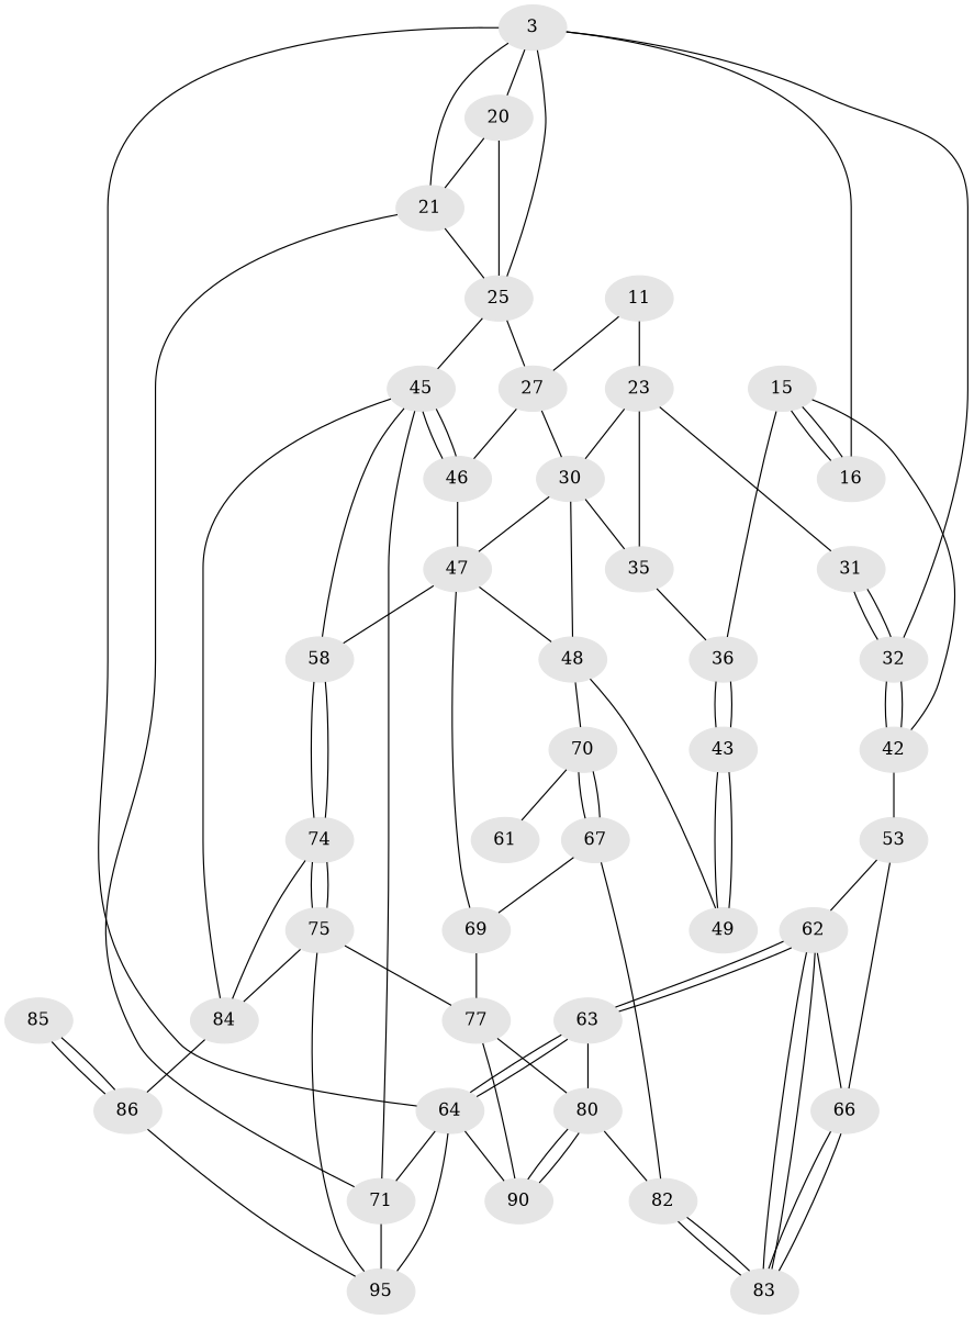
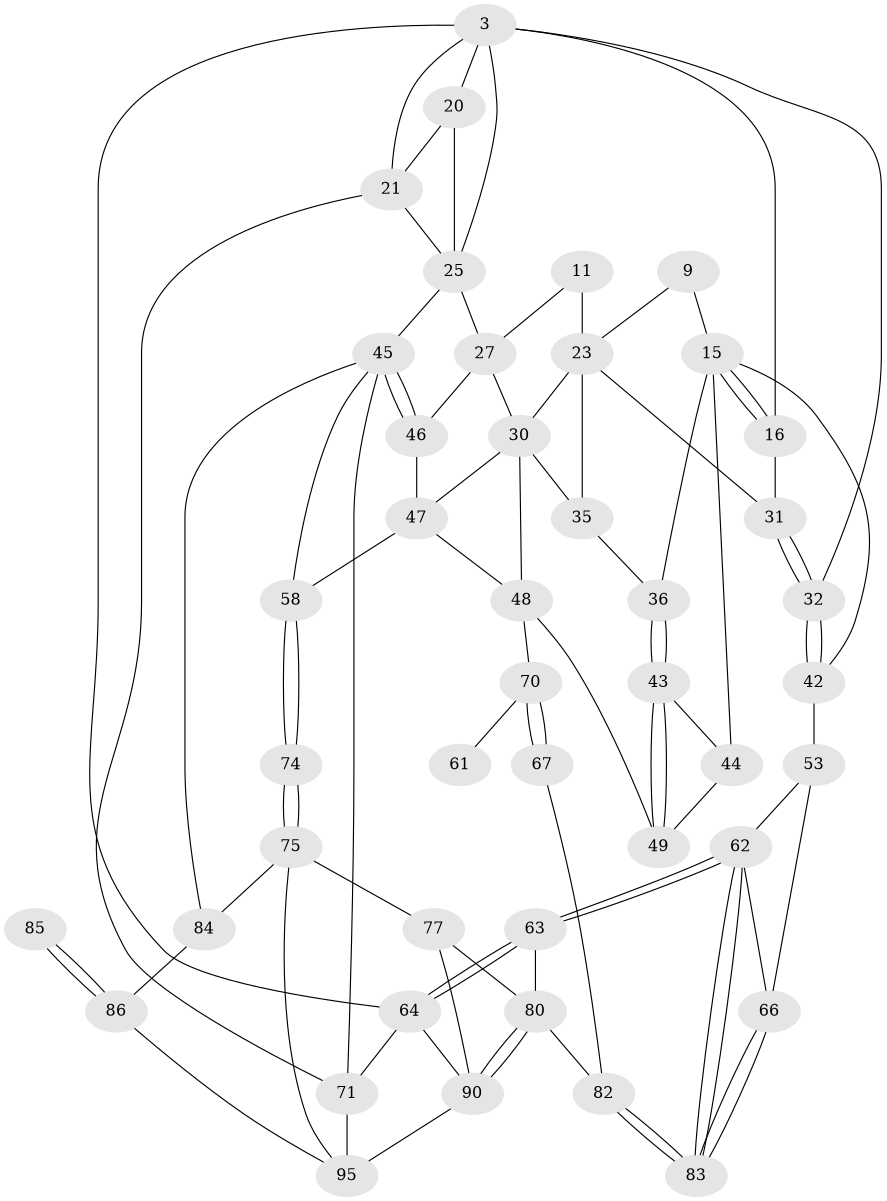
  graph {
    node [color=gray90 style=filled]
    3 [super="+4+17"]
    16
    20 [super="+22"]
    21 [super="+37"]
    25 [super="+26"]
    32
    64
+   9 [super="+10"]
    15 [super="+33"]
    23 [super="+24+28"]
    11 [super="+12"]
    27 [super="+29"]
    31
    71 [super="+72+73"]
    45 [super="+56"]
    42
    90 [super="+97"]
    95 [super="+98"]
    36
+   44 [super="+52"]
    30 [super="+39"]
    35
    46
    43
    53 [super="+54"]
    49
    47 [super="+50"]
    48 [super="+51"]
    58
    84 [super="+88"]
-   69
    n32 [label=70]
    62
    66
    61 [super="+65"]
    74
    86 [super="+87+94"]
    77 [super="+78+89"]
    67 [super="+70"]
    63
    83
    75 [super="+76"]
    82
    80 [super="+81"]
    85
    3 -- 16
    3 -- 20
    3 -- 21
    3 -- 25
    3 -- 32
    3 -- 64
+   16 -- 31
    20 -- 21
    20 -- 25
    21 -- 25
    21 -- 71
    25 -- 27
    25 -- 45
    32 -- 42
    32 -- 42
    64 -- 71
    64 -- 90
+   9 -- 15
+   9 -- 23
    15 -- 16
    15 -- 16
    15 -- 42
    15 -- 36
+   15 -- 44
    23 -- 31
    23 -- 30
    23 -- 35
    11 -- 23 [weight=2]
    11 -- 27
    27 -- 30
    27 -- 46
    31 -- 32
    31 -- 32
    71 -- 95
    45 -- 71
    45 -- 46
    45 -- 46
    45 -- 58
    45 -- 84
    42 -- 53
-   64 -- 95
+   90 -- 95
    36 -- 43
    36 -- 43
+   44 -- 49
    30 -- 35
    30 -- 47
    30 -- 48
    35 -- 36
    46 -- 47
+   43 -- 44
    43 -- 49
    43 -- 49
    53 -- 62
    53 -- 66
    47 -- 48
    47 -- 58
-   47 -- 69
    48 -- 49
    48 -- n32
    58 -- 74
    58 -- 74
    84 -- 86
-   69 -- 77
    n32 -- 61
    n32 -- 67
    n32 -- 67
    62 -- 66
    62 -- 63
    62 -- 63
    62 -- 83
    62 -- 83
    66 -- 83
    66 -- 83
-   74 -- 84
    74 -- 75
    74 -- 75
    86 -- 95
    77 -- 90
    77 -- 80
-   67 -- 69
    67 -- 82
    63 -- 64
    63 -- 64
    63 -- 80
    75 -- 95
    75 -- 84
    75 -- 77 [weight=2]
    82 -- 83
    82 -- 83
    80 -- 90
    80 -- 90
    80 -- 82
    85 -- 86
    85 -- 86
  }
